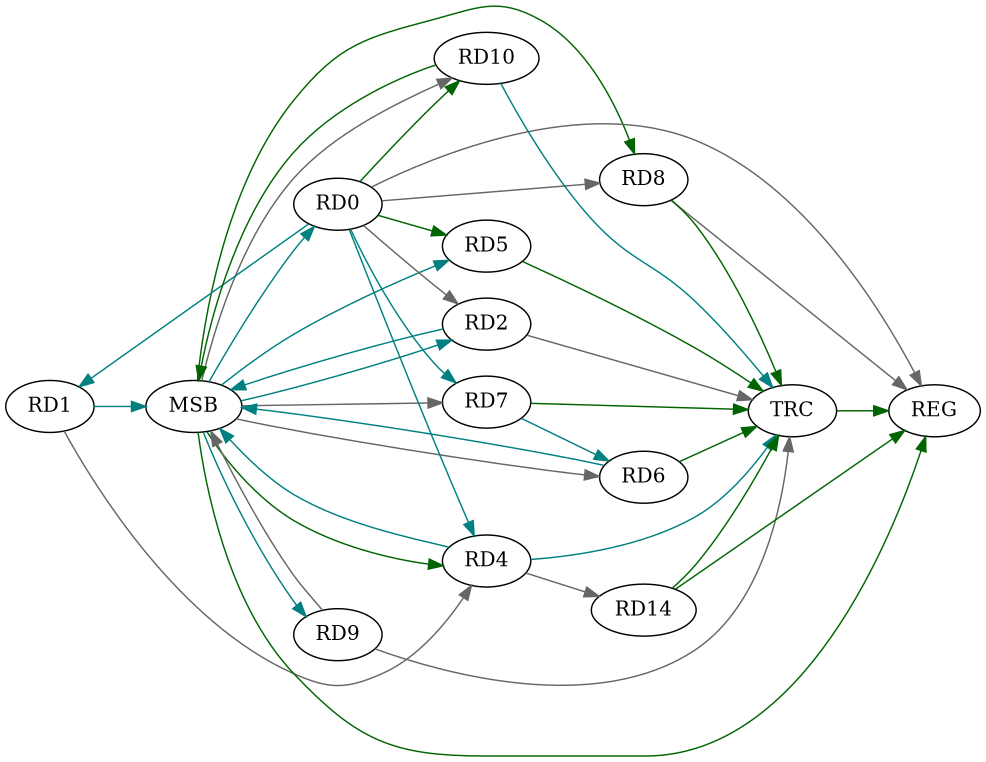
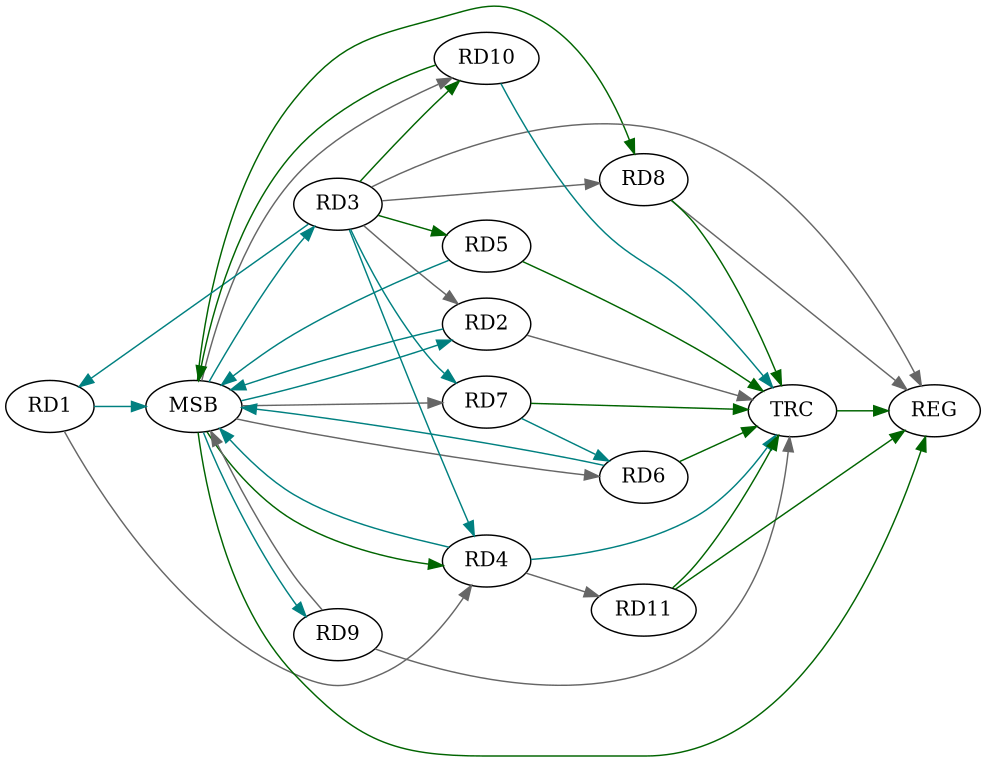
  strict digraph {
    rankdir=LR
    edge [color=teal]
    n1 [label=RD1]
    n2 [label=MSB]
    n3 [label=RD4]
    n4 [label=RD2]
-   n5 [label=RD0]
+   n5 [label=RD3]
    n6 [label=RD7]
    n7 [label=RD8]
    n8 [label=RD10]
    n9 [label=REG]
    n10 [label=RD6]
    n11 [label=RD9]
    n12 [label=TRC]
    n13 [label=RD5]
-   n14 [label=RD14]
+   n14 [label=RD11]
    n1 -> n2
    n1 -> n3 [color=gray40]
    n2 -> n3 [color=darkgreen]
    n2 -> n4
    n2 -> n5
    n2 -> n6 [color=gray40]
    n2 -> n7 [color=darkgreen]
    n2 -> n8 [color=gray40]
    n2 -> n9 [color=darkgreen]
    n2 -> n10 [color=gray40]
    n2 -> n11
    n3 -> n2
    n3 -> n12
    n3 -> n14 [color=gray40]
    n4 -> n2
    n4 -> n12 [color=gray40]
    n5 -> n1
    n5 -> n3
    n5 -> n4 [color=gray40]
    n5 -> n6
    n5 -> n7 [color=gray40]
    n5 -> n8 [color=darkgreen]
    n5 -> n9 [color=gray40]
    n5 -> n13 [color=darkgreen]
    n6 -> n10
    n6 -> n12 [color=darkgreen]
    n7 -> n9 [color=gray40]
    n7 -> n12 [color=darkgreen]
    n8 -> n2 [color=darkgreen]
    n8 -> n12
    n10 -> n2
    n10 -> n12 [color=darkgreen]
    n11 -> n2 [color=gray40]
    n11 -> n12 [color=gray40]
    n12 -> n9 [color=darkgreen]
-   n2 -> n13
+   n13 -> n2
    n13 -> n12 [color=darkgreen]
    n14 -> n9 [color=darkgreen]
    n14 -> n12 [color=darkgreen]
  }
